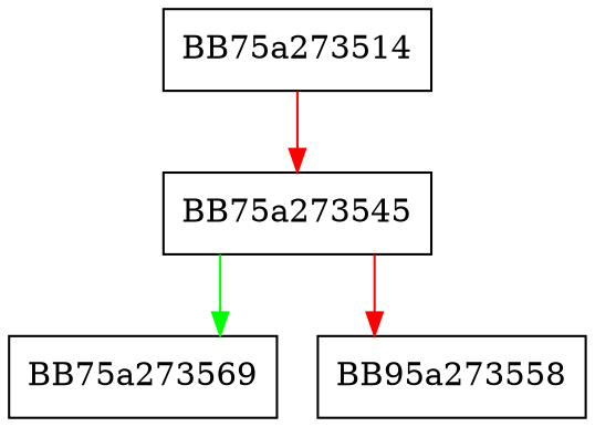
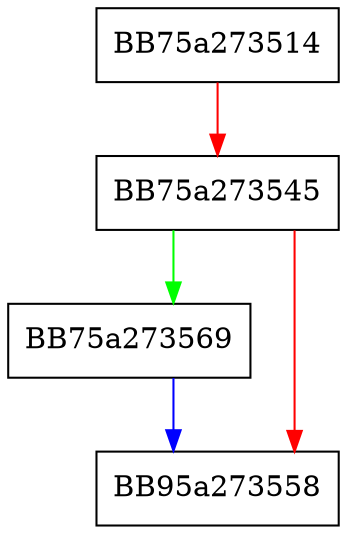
  digraph {
    splines=ortho
    node [shape=box]
    edge [color=red]
    BB75a273514
    BB75a273545
    BB75a273569
    n4 [label=BB95a273558]
    BB75a273514 -> BB75a273545
    BB75a273545 -> BB75a273569 [color=green]
    BB75a273545 -> n4
+   BB75a273569 -> n4 [color=blue]
  }
